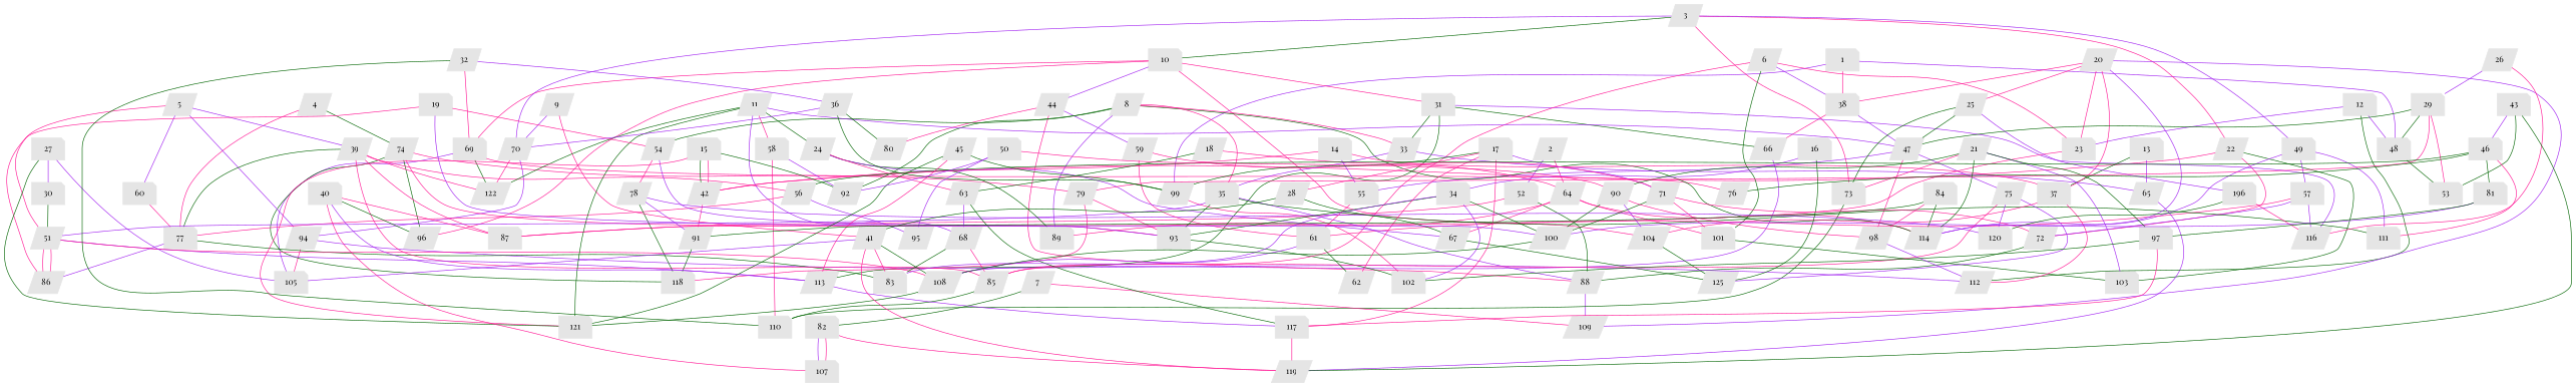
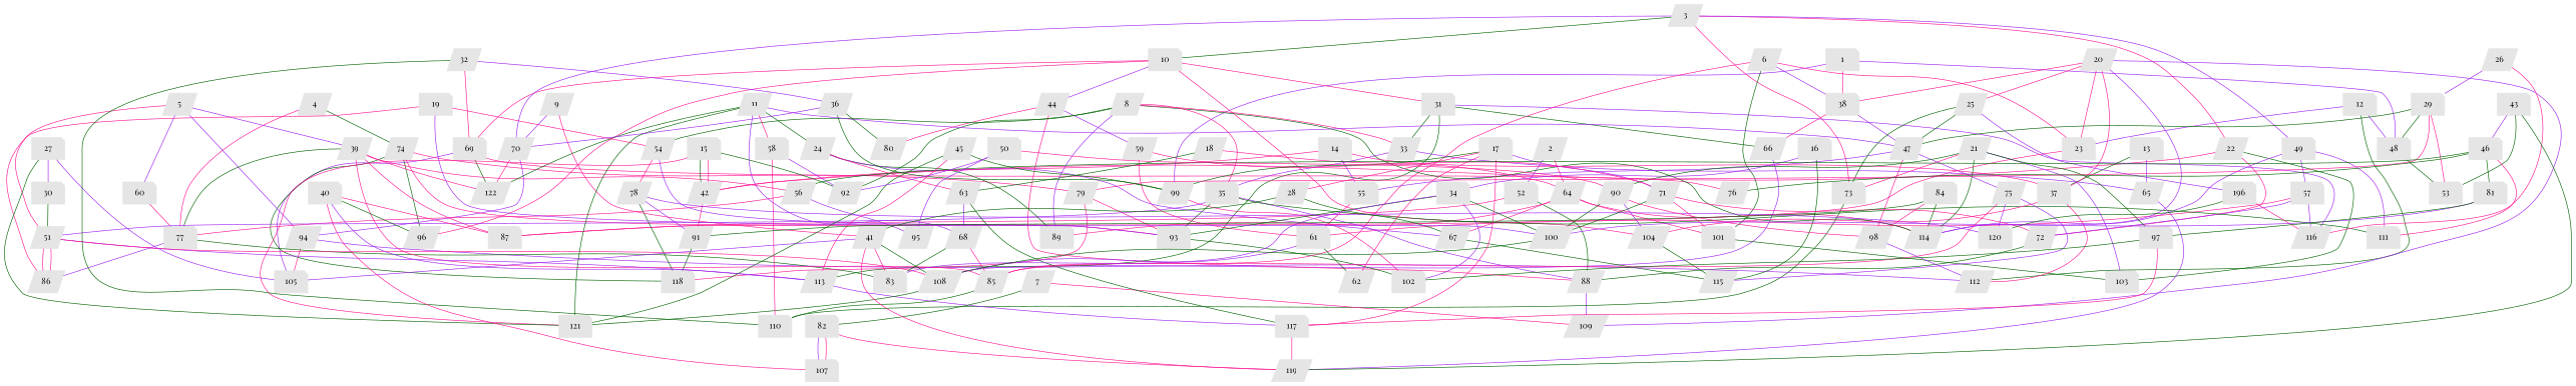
  graph {
    fontname="Playfair Display"
    node [color=gray90 fontname="Playfair Display" shape=parallelogram style=filled]
    edge [color=deeppink fontname="Playfair Display"]
    1 [shape=note]
    38 [shape=note]
    48 [shape=note]
    99
    47
    66
    53 [shape=note]
    102 [shape=note]
    52 [shape=note]
    2
    64
    87 [shape=note]
    88
    101 [shape=note]
    89 [shape=note]
    114
    67
    10 [shape=note]
    3
    22
    49 [shape=note]
    70
    73 [shape=note]
    31 [shape=note]
    44
    69 [shape=note]
    96
    104
    42
    103 [shape=note]
    72
    111 [shape=note]
    57 [shape=note]
    94
    122
    110 [shape=note]
    4
    74
    77 [shape=note]
    79
    93 [shape=note]
    118 [shape=note]
    86
    83 [shape=note]
    5
    39
    51
    60 [shape=note]
    85
    56
    113
    108
    112
    105 [shape=note]
    6
    23 [shape=note]
    82 [shape=note]
    7
    109
    107 [shape=note]
    119
    8
    33
    35 [shape=note]
    54
    92
    65
    78
    9
    41
    116
    80
    59
    76
-   115 [label=125]
+   115
    11
    24
    58 [shape=note]
    68
    121 [shape=note]
    63
    55 [shape=note]
    75
    98
    12 [shape=note]
    13 [shape=note]
    37 [shape=note]
    14 [shape=note]
    91
    61 [shape=note]
    15 [shape=note]
    16 [shape=note]
    34 [shape=note]
    100
    17 [shape=note]
    28
    62
    71
    117 [shape=note]
    18
    19 [shape=note]
    20
    25
    n104 [label=196 shape=note]
    21
    90
    97 [shape=note]
    120 [shape=note]
    29 [shape=note]
    26
    27 [shape=note]
    30 [shape=note]
    32
    36
    95
    40 [shape=note]
    43 [shape=note]
    46 [shape=note]
    81 [shape=note]
    45
    50 [shape=note]
    84 [shape=note]
    1 -- 38
    1 -- 48 [color=purple]
    1 -- 99 [color=purple]
    38 -- 47 [color=purple]
    38 -- 66
    48 -- 53 [color=darkgreen]
    99 -- 102
    47 -- 55 [color=purple]
    47 -- 75 [color=purple]
    47 -- 98
    66 -- 108 [color=purple]
    52 -- 87
    52 -- 88 [color=darkgreen]
    2 -- 52 [color=purple]
    2 -- 64
    64 -- 101
    64 -- 89
    64 -- 114
    64 -- 67
    88 -- 109 [color=purple]
    101 -- 103 [color=darkgreen]
    67 -- 115 [color=darkgreen]
    10 -- 31
    10 -- 44 [color=purple]
    10 -- 69
    10 -- 96
    10 -- 104
    3 -- 10 [color=darkgreen]
    3 -- 22
    3 -- 49 [color=purple]
    3 -- 70 [color=purple]
    3 -- 73
    22 -- 42
    22 -- 103 [color=darkgreen]
    22 -- 72
    49 -- 114 [color=purple]
    49 -- 111 [color=purple]
    49 -- 57 [color=purple]
    70 -- 94 [color=purple]
    70 -- 122
    73 -- 110 [color=darkgreen]
    31 -- 66 [color=darkgreen]
    31 -- 113 [color=darkgreen]
    31 -- 33 [color=darkgreen]
    31 -- 116 [color=purple]
    44 -- 88
    44 -- 80
    44 -- 59 [color=purple]
    69 -- 122 [color=darkgreen]
    69 -- 105 [color=purple]
    69 -- 76
    104 -- 115 [color=darkgreen]
    42 -- 91
    72 -- 88 [color=darkgreen]
    57 -- 72 [color=purple]
    57 -- 116 [color=purple]
    57 -- 61
    94 -- 112 [color=purple]
    94 -- 105
    4 -- 74 [color=darkgreen]
    4 -- 77
    74 -- 96 [color=darkgreen]
    74 -- 79
    74 -- 93
    74 -- 118 [color=darkgreen]
    77 -- 86 [color=purple]
    77 -- 83 [color=darkgreen]
    79 -- 93
    79 -- 118
    93 -- 102 [color=darkgreen]
    5 -- 94 [color=purple]
    5 -- 39 [color=purple]
    5 -- 51
    5 -- 60 [color=purple]
    39 -- 87
    39 -- 122
    39 -- 77 [color=darkgreen]
    39 -- 85
    39 -- 56
    51 -- 86
    51 -- 86
    51 -- 113 [color=purple]
    51 -- 108
    60 -- 77
    85 -- 110 [color=darkgreen]
    56 -- 77
    56 -- 95 [color=purple]
    113 -- 117 [color=purple]
    108 -- 121 [color=darkgreen]
    6 -- 38 [color=purple]
    6 -- 101 [color=darkgreen]
    6 -- 85
    6 -- 23
    23 -- 87
    82 -- 107 [color=purple]
    82 -- 107
    82 -- 119
    7 -- 82 [color=darkgreen]
    7 -- 109
    8 -- 89 [color=purple]
    8 -- 114 [color=darkgreen]
    8 -- 33
    8 -- 35
    8 -- 54 [color=darkgreen]
    8 -- 92 [color=darkgreen]
    33 -- 35 [color=purple]
    33 -- 65 [color=purple]
    35 -- 88 [color=purple]
    35 -- 111 [color=darkgreen]
    35 -- 93 [color=darkgreen]
    35 -- 51 [color=purple]
    54 -- 93 [color=purple]
    54 -- 78
    65 -- 119 [color=purple]
    78 -- 118 [color=darkgreen]
    78 -- 91 [color=purple]
    78 -- 120 [color=purple]
    9 -- 70 [color=purple]
    9 -- 41
    41 -- 83
    41 -- 108 [color=darkgreen]
    41 -- 105 [color=purple]
    41 -- 119
    59 -- 64
    59 -- 61
    11 -- 47 [color=purple]
    11 -- 122 [color=darkgreen]
    11 -- 24 [color=darkgreen]
    11 -- 58
    11 -- 68 [color=purple]
    11 -- 121 [color=darkgreen]
    24 -- 89 [color=darkgreen]
    24 -- 67 [color=purple]
    24 -- 63
    58 -- 110
    58 -- 92 [color=purple]
    68 -- 83 [color=darkgreen]
    68 -- 85
    63 -- 68 [color=purple]
    63 -- 117 [color=darkgreen]
    55 -- 61
    75 -- 85
    75 -- 115 [color=purple]
    75 -- 120 [color=purple]
    98 -- 112 [color=purple]
    12 -- 48 [color=purple]
    12 -- 112 [color=darkgreen]
    12 -- 23 [color=purple]
    13 -- 65 [color=purple]
    13 -- 37 [color=darkgreen]
    37 -- 104
    37 -- 112
    14 -- 42
    14 -- 55 [color=purple]
    14 -- 37
    91 -- 118 [color=darkgreen]
    61 -- 108 [color=purple]
    61 -- 62 [color=darkgreen]
    15 -- 42 [color=darkgreen]
    15 -- 42
    15 -- 92 [color=darkgreen]
    15 -- 121
    16 -- 115 [color=darkgreen]
    16 -- 34 [color=purple]
    34 -- 102 [color=purple]
    34 -- 93 [color=darkgreen]
    34 -- 83 [color=purple]
    34 -- 100 [color=darkgreen]
    100 -- 108 [color=darkgreen]
    17 -- 99 [color=darkgreen]
    17 -- 28
    17 -- 62
    17 -- 71 [color=purple]
    17 -- 117
    28 -- 67 [color=darkgreen]
    28 -- 41 [color=darkgreen]
    71 -- 101
    71 -- 72
    71 -- 100 [color=darkgreen]
    117 -- 119
    18 -- 63 [color=darkgreen]
    18 -- 71
    19 -- 86
    19 -- 54
    19 -- 100 [color=purple]
    20 -- 38
    20 -- 114 [color=purple]
    20 -- 23
    20 -- 109 [color=purple]
    20 -- 37
    20 -- 25
    25 -- 47 [color=darkgreen]
    25 -- 73 [color=darkgreen]
    25 -- n104 [color=purple]
    n104 -- 116
    n104 -- 120 [color=darkgreen]
    21 -- 114 [color=darkgreen]
    21 -- 73
    21 -- 103 [color=purple]
    21 -- 90 [color=darkgreen]
    21 -- 97 [color=darkgreen]
    90 -- 104 [color=purple]
    90 -- 98
    90 -- 100 [color=darkgreen]
    97 -- 102 [color=darkgreen]
    97 -- 117
    29 -- 48 [color=darkgreen]
    29 -- 47 [color=darkgreen]
    29 -- 53
    29 -- 79
    26 -- 116
    26 -- 29 [color=purple]
    27 -- 105 [color=purple]
    27 -- 121 [color=darkgreen]
    27 -- 30 [color=purple]
    30 -- 51 [color=darkgreen]
    32 -- 69
    32 -- 110 [color=darkgreen]
    32 -- 36 [color=purple]
    36 -- 99 [color=darkgreen]
    36 -- 70 [color=purple]
    36 -- 80 [color=darkgreen]
    40 -- 87
    40 -- 96 [color=darkgreen]
    40 -- 113 [color=purple]
    40 -- 107
    43 -- 53 [color=darkgreen]
    43 -- 119 [color=darkgreen]
    43 -- 46 [color=purple]
    46 -- 111
    46 -- 56 [color=darkgreen]
    46 -- 76 [color=darkgreen]
    46 -- 81 [color=darkgreen]
    81 -- 100 [color=purple]
    81 -- 97 [color=darkgreen]
    45 -- 99 [color=darkgreen]
    45 -- 113
    45 -- 121 [color=darkgreen]
    50 -- 92 [color=purple]
    50 -- 90
    50 -- 95 [color=purple]
    84 -- 114 [color=darkgreen]
    84 -- 98
    84 -- 91 [color=darkgreen]
  }
